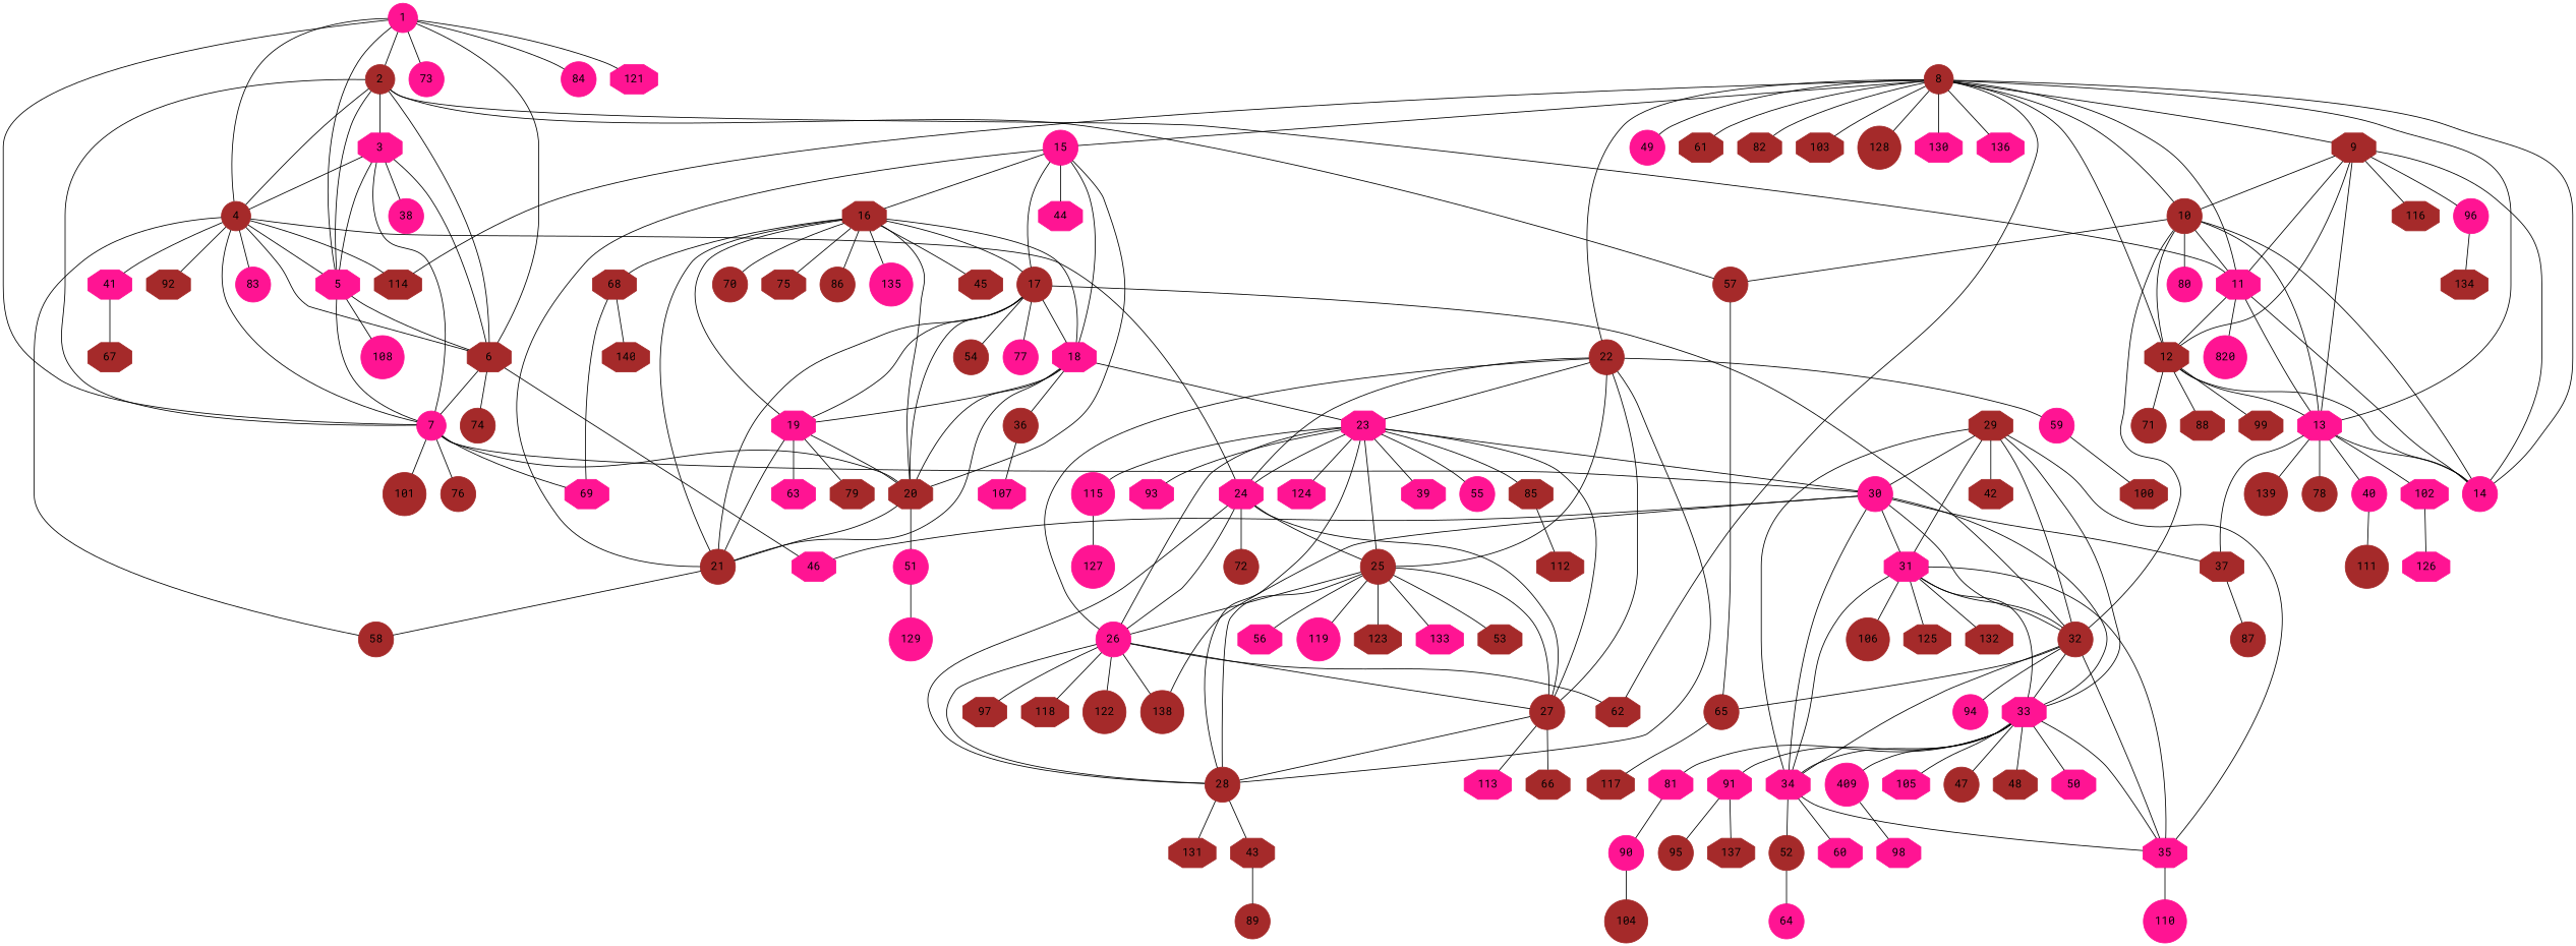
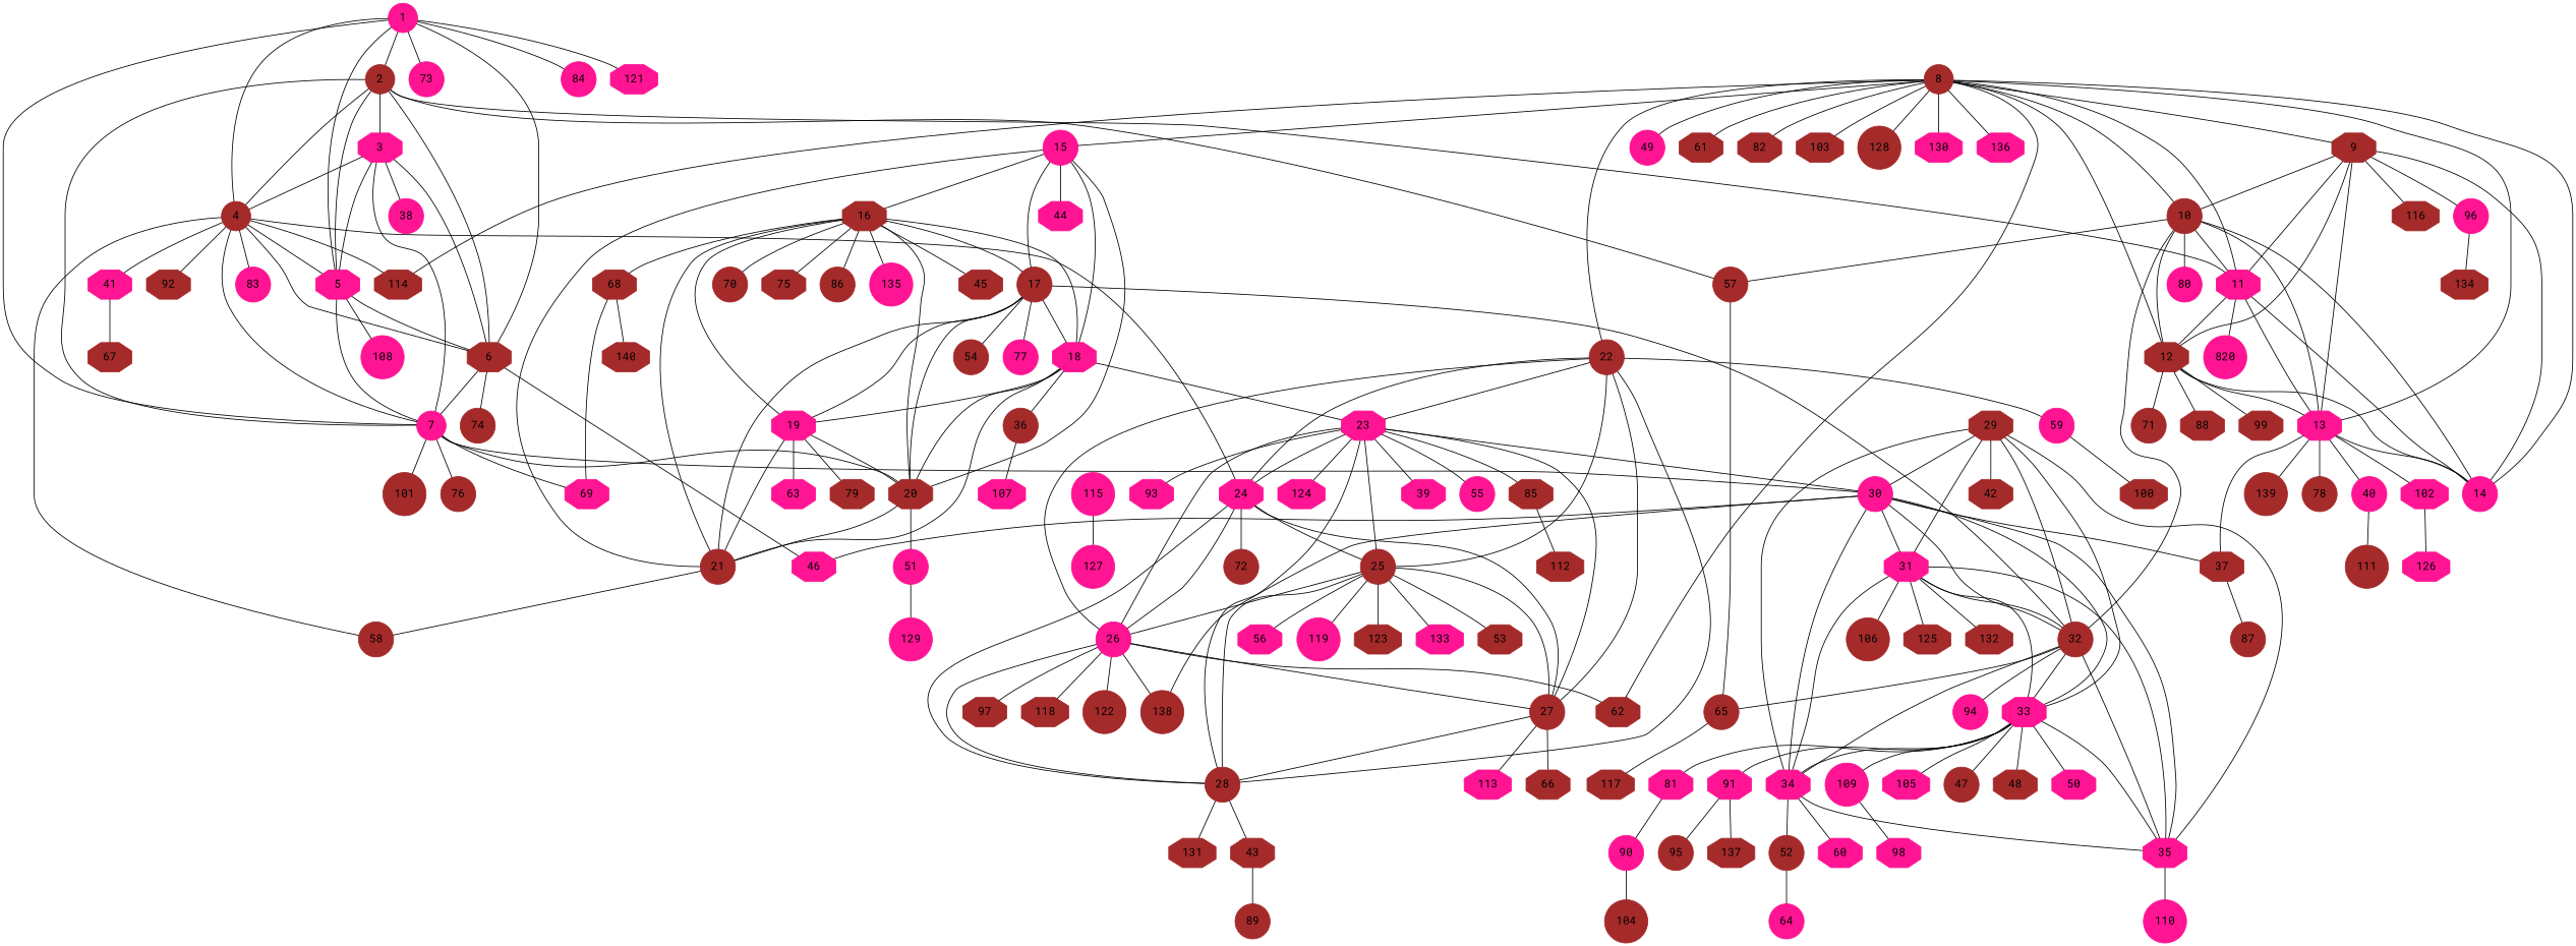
  graph {
    fontname="Roboto Mono"
    node [color=brown fontname="Roboto Mono" shape=octagon style=filled]
    edge [fontname="Roboto Mono"]
    1 [color=deeppink shape=circle]
    2 [shape=circle]
    4 [shape=circle]
    5 [color=deeppink]
    6
    7 [color=deeppink shape=circle]
    73 [color=deeppink shape=circle]
    84 [color=deeppink shape=circle]
    121 [color=deeppink]
    3 [color=deeppink]
    11 [color=deeppink]
    57 [shape=circle]
    38 [color=deeppink shape=circle]
    24 [color=deeppink]
    41 [color=deeppink]
    58 [shape=circle]
    83 [color=deeppink shape=circle]
    92
    114
    108 [color=deeppink shape=circle]
    46 [color=deeppink]
    74 [shape=circle]
    20
    30 [color=deeppink shape=circle]
    69 [color=deeppink]
    76 [shape=circle]
    101 [shape=circle]
    12
    13 [color=deeppink]
    14 [color=deeppink shape=circle]
    n31 [color=deeppink label=820 shape=circle]
    65 [shape=circle]
    25 [shape=circle]
    26 [color=deeppink shape=circle]
    27 [shape=circle]
    28 [shape=circle]
    72 [shape=circle]
    67
    21 [shape=circle]
    51 [color=deeppink shape=circle]
    32 [shape=circle]
    37
    138 [shape=circle]
    31 [color=deeppink]
    33 [color=deeppink]
    34 [color=deeppink]
    35 [color=deeppink]
    8 [shape=circle]
    9
    10 [shape=circle]
    15 [color=deeppink shape=circle]
    22 [shape=circle]
    49 [color=deeppink shape=circle]
    61
    62
    82
    103
    128 [shape=circle]
    130 [color=deeppink]
    136 [color=deeppink]
    96 [color=deeppink shape=circle]
    116
    80 [color=deeppink shape=circle]
    71 [shape=circle]
    88
    99
    40 [color=deeppink shape=circle]
    78 [shape=circle]
    102 [color=deeppink]
    139 [shape=circle]
    16
    17 [shape=circle]
    18 [color=deeppink]
    44 [color=deeppink]
    23 [color=deeppink]
    59 [color=deeppink shape=circle]
    134
    94 [color=deeppink shape=circle]
    87 [shape=circle]
    111 [shape=circle]
    126 [color=deeppink]
    19 [color=deeppink]
    45
    68
    70 [shape=circle]
    75
    86 [shape=circle]
    135 [color=deeppink shape=circle]
    54 [shape=circle]
    77 [color=deeppink shape=circle]
    36 [shape=circle]
    63 [color=deeppink]
    79
    140
    39 [color=deeppink]
    55 [color=deeppink shape=circle]
    85
    93 [color=deeppink]
    115 [color=deeppink shape=circle]
    124 [color=deeppink]
    107 [color=deeppink]
    129 [color=deeppink shape=circle]
    53
    56 [color=deeppink]
    119 [color=deeppink shape=circle]
    123
    133 [color=deeppink]
    97
    118
    122 [shape=circle]
    66
    113 [color=deeppink]
    43
    131
    100
    112
    127 [color=deeppink shape=circle]
    89 [shape=circle]
    29
    42
    106 [shape=circle]
    125
    132
    47 [shape=circle]
    48
    50 [color=deeppink]
    81 [color=deeppink]
    91 [color=deeppink]
    105 [color=deeppink]
-   109 [color=deeppink shape=circle label=409]
+   109 [color=deeppink shape=circle]
    52 [shape=circle]
    60 [color=deeppink]
    110 [color=deeppink shape=circle]
    117
    90 [color=deeppink shape=circle]
    95 [shape=circle]
    137
    98 [color=deeppink]
    64 [color=deeppink shape=circle]
    104 [shape=circle]
    1 -- 2
    1 -- 4
    1 -- 5
    1 -- 6
    1 -- 7
    1 -- 73
    1 -- 84
    1 -- 121
    2 -- 4
    2 -- 5
    2 -- 6
    2 -- 7
    2 -- 3
    2 -- 11
    2 -- 57
    4 -- 5
    4 -- 6
    4 -- 7
    4 -- 24
    4 -- 41
    4 -- 58
    4 -- 83
    4 -- 92
    4 -- 114
    5 -- 6
    5 -- 7
    5 -- 108
    6 -- 7
    6 -- 46
    6 -- 74
    7 -- 20
    7 -- 30
    7 -- 69
    7 -- 76
    7 -- 101
    3 -- 4
    3 -- 5
    3 -- 6
    3 -- 7
    3 -- 38
    11 -- 12
    11 -- 13
    11 -- 14
    11 -- n31
    57 -- 65
    24 -- 25
    24 -- 26
    24 -- 27
    24 -- 28
    24 -- 72
    41 -- 67
    20 -- 21
    20 -- 51
    30 -- 46
    30 -- 32
    30 -- 37
    30 -- 138
    30 -- 31
    30 -- 33
    30 -- 34
+   30 -- 35
    12 -- 13
    12 -- 14
    12 -- 71
    12 -- 88
    12 -- 99
    13 -- 14
    13 -- 37
    13 -- 40
    13 -- 78
    13 -- 102
    13 -- 139
    65 -- 117
    25 -- 26
    25 -- 27
    25 -- 28
    25 -- 53
    25 -- 56
    25 -- 119
    25 -- 123
    25 -- 133
    26 -- 27
    26 -- 28
    26 -- 138
    26 -- 62
    26 -- 97
    26 -- 118
    26 -- 122
    27 -- 28
    27 -- 66
    27 -- 113
    28 -- 43
    28 -- 131
    21 -- 58
    51 -- 129
    32 -- 65
    32 -- 33
    32 -- 34
    32 -- 35
    32 -- 94
    37 -- 87
    31 -- 32
    31 -- 33
    31 -- 34
    31 -- 35
    31 -- 106
    31 -- 125
    31 -- 132
    33 -- 34
    33 -- 35
    33 -- 47
    33 -- 48
    33 -- 50
    33 -- 81
    33 -- 91
    33 -- 105
    33 -- 109
    34 -- 35
    34 -- 52
    34 -- 60
    35 -- 110
    8 -- 11
    8 -- 114
    8 -- 12
    8 -- 13
    8 -- 14
    8 -- 9
    8 -- 10
    8 -- 15
    8 -- 22
    8 -- 49
    8 -- 61
    8 -- 62
    8 -- 82
    8 -- 103
    8 -- 128
    8 -- 130
    8 -- 136
    9 -- 11
    9 -- 12
    9 -- 13
    9 -- 14
    9 -- 10
    9 -- 96
    9 -- 116
    10 -- 11
    10 -- 57
    10 -- 12
    10 -- 13
    10 -- 14
    10 -- 32
    10 -- 80
    15 -- 20
    15 -- 21
    15 -- 16
    15 -- 17
    15 -- 18
    15 -- 44
    22 -- 24
    22 -- 25
    22 -- 26
    22 -- 27
    22 -- 28
    22 -- 23
    22 -- 59
    96 -- 134
    40 -- 111
    102 -- 126
    16 -- 20
    16 -- 21
    16 -- 17
    16 -- 18
    16 -- 19
    16 -- 45
    16 -- 68
    16 -- 70
    16 -- 75
    16 -- 86
    16 -- 135
    17 -- 20
    17 -- 21
    17 -- 32
    17 -- 18
    17 -- 19
    17 -- 54
    17 -- 77
    18 -- 20
    18 -- 21
    18 -- 23
    18 -- 19
    18 -- 36
    23 -- 24
    23 -- 30
    23 -- 25
    23 -- 26
    23 -- 27
    23 -- 28
    23 -- 39
    23 -- 55
    23 -- 85
    23 -- 93
-   23 -- 115
    23 -- 124
    59 -- 100
    19 -- 20
    19 -- 21
    19 -- 63
    19 -- 79
    68 -- 69
    68 -- 140
    36 -- 107
    85 -- 112
    115 -- 127
    43 -- 89
    29 -- 30
    29 -- 32
    29 -- 31
    29 -- 33
    29 -- 34
    29 -- 35
    29 -- 42
    81 -- 90
    91 -- 95
    91 -- 137
    109 -- 98
    52 -- 64
    90 -- 104
  }
